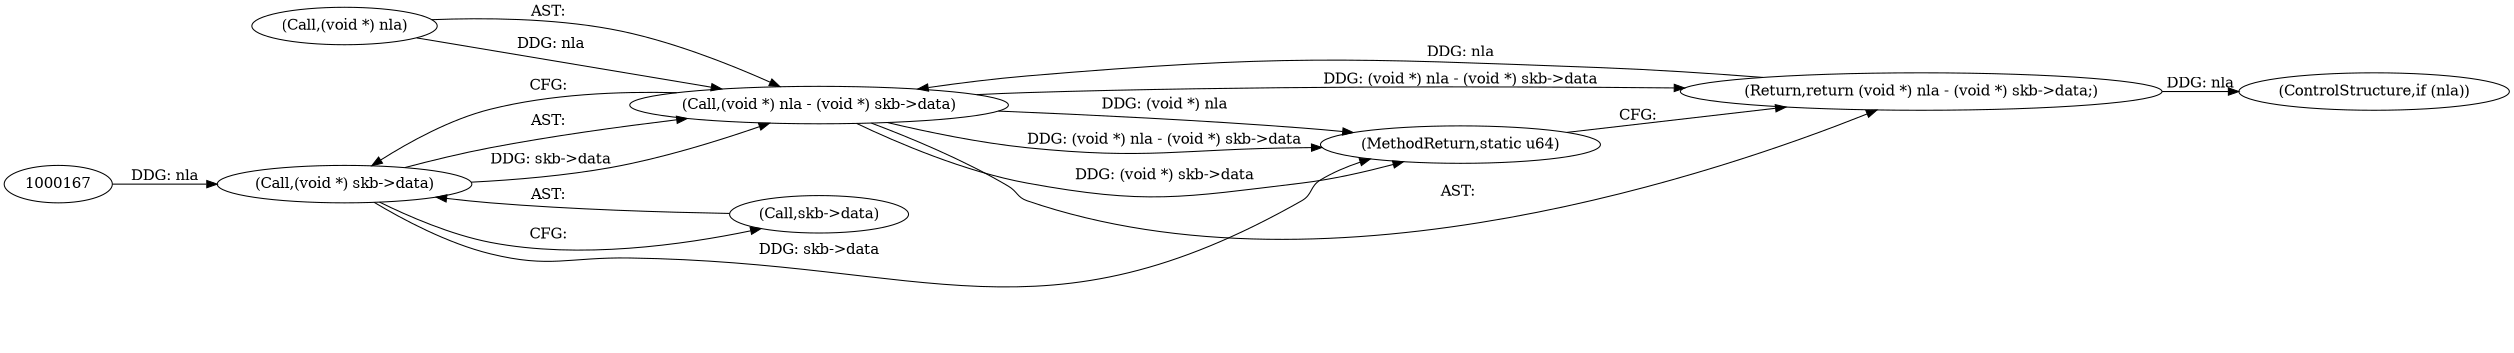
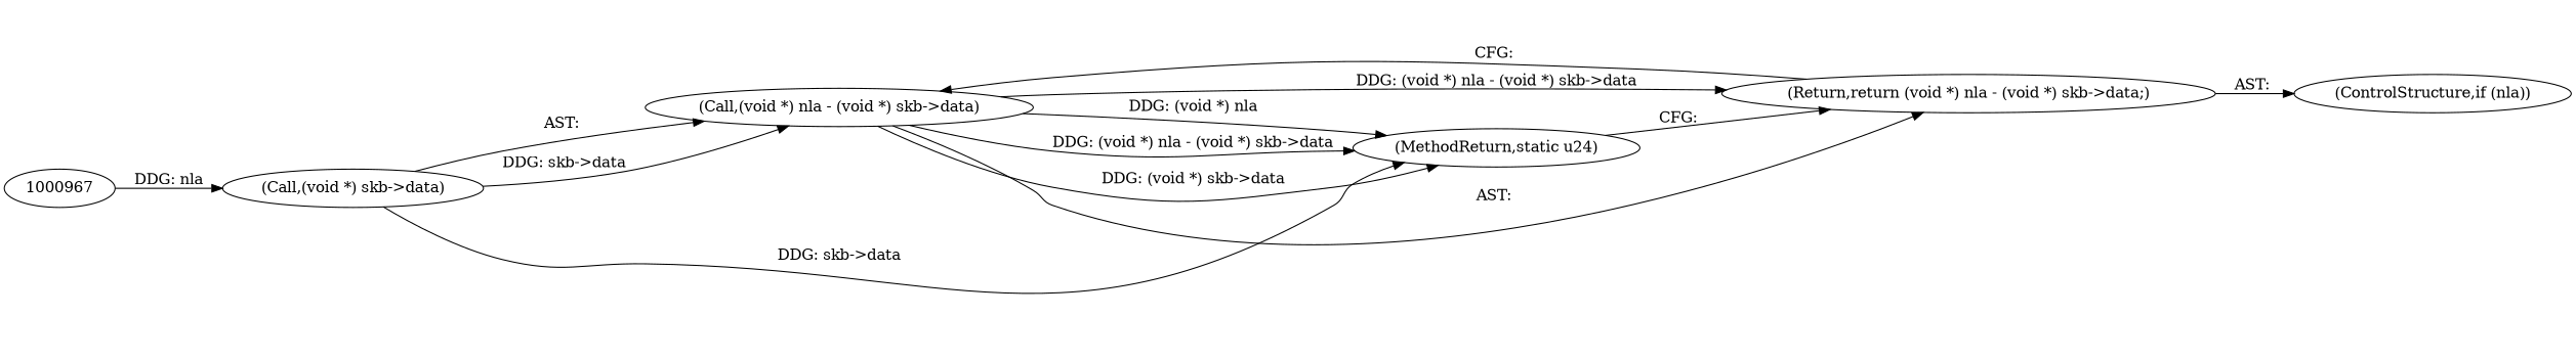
  digraph {
    rankdir=LR
    n1 [label="(Call,(void *) skb->data)"]
    n2 [label="(Call,(void *) nla - (void *) skb->data)"]
-   n3 [label="(MethodReturn,static u64)"]
-   n4 [label="(Call,skb->data)"]
+   n3 [label="(MethodReturn,static u24)"]
    n5 [label="(Return,return (void *) nla - (void *) skb->data;)"]
    n6 [label="(ControlStructure,if (nla))"]
-   n7 [label="(Call,(void *) nla)"]
-   1000167
+   1000167 [label=1000967]
    n1 -> n2 [label="AST: "]
    n1 -> n2 [label="DDG: skb->data"]
    n1 -> n3 [label="DDG: skb->data"]
-   n1 -> n4 [label="CFG: "]
-   n2 -> n1 [label="CFG: "]
    n2 -> n3 [label="DDG: (void *) skb->data"]
    n2 -> n3 [label="DDG: (void *) nla"]
    n2 -> n3 [label="DDG: (void *) nla - (void *) skb->data"]
    n2 -> n5 [label="AST: "]
    n2 -> n5 [label="DDG: (void *) nla - (void *) skb->data"]
    n3 -> n5 [label="CFG: "]
-   n4 -> n1 [label="AST: "]
-   n5 -> n2 [label="DDG: nla"]
-   n5 -> n6 [label="DDG: nla"]
-   n7 -> n2 [label="AST: "]
-   n7 -> n2 [label="DDG: nla"]
+   n5 -> n2 [label="CFG: "]
+   n5 -> n6 [label="AST: "]
    1000167 -> n1 [label="DDG: nla"]
  }
